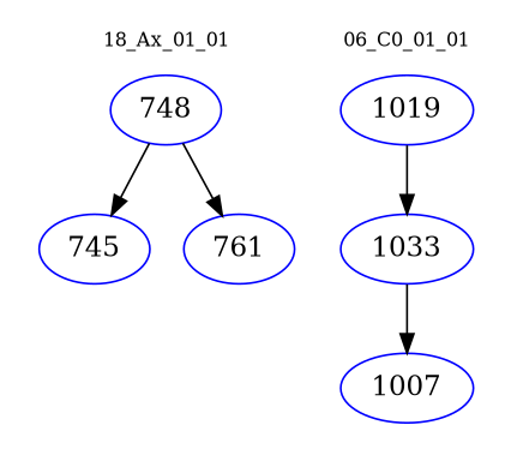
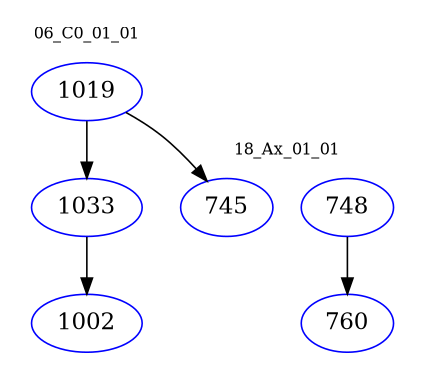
  digraph {
    node [color=blue]
    edge [color=black]
    n1 [label=748]
    n2 [label=745]
-   n3 [label=761]
+   n3 [label=760]
    n4 [label=1019]
-   n5 [label=1007]
+   n5 [label=1002]
    n6 [label=1033]
    subgraph cluster_1 {
      color=white
      fontsize=10
      label="18_Ax_01_01"
      n1
      n2
      n3
    }
    subgraph cluster_2 {
      color=white
      fontsize=10
      label="06_C0_01_01"
      n4
      n5
      n6
    }
-   n1 -> n2
+   n4 -> n2
    n1 -> n3
    n4 -> n6
    n6 -> n5
  }
